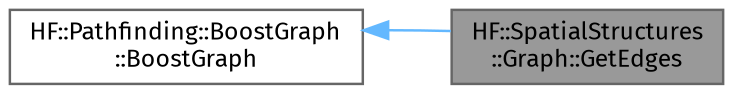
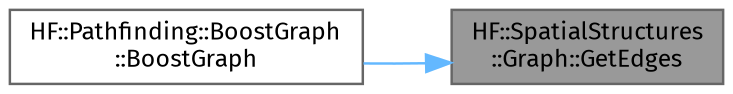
  digraph {
    rankdir=RL
    fontname="Fira Sans"
    node [fontname="Fira Sans" fontsize=10 shape=box style=filled]
    n1 [color=gray40 fillcolor=grey60 fontcolor=black height=0.2 label="HF::SpatialStructures\l::Graph::GetEdges" width=0.4]
    n2 [color=grey40 fillcolor=white height=0.2 label="HF::Pathfinding::BoostGraph\l::BoostGraph" width=0.4]
-   n2 -> n1 [color=steelblue1 dir=back fontname="Fira Sans" fontsize=10 labelfontname=Helvetica labelfontsize=10 style=solid]
+   n1 -> n2 [color=steelblue1 dir=back fontname="Fira Sans" fontsize=10 labelfontname=Helvetica labelfontsize=10 style=solid]
  }
